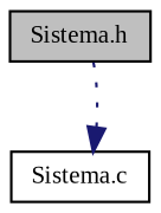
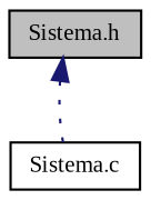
  digraph {
    fontname="Liberation Serif"
    node [color=black fontname="Liberation Serif" fontsize=10 shape=record style=filled]
    n1 [fillcolor=grey75 fontcolor=black height=0.2 label="Sistema.h" width=0.4]
    n2 [fillcolor=white height=0.2 label="Sistema.c" width=0.4]
-   n2 -> n1 [color=midnightblue dir=back fontname="Liberation Serif" fontsize=10 labelfontname=Helvetica labelfontsize=10 style=dotted]
+   n1 -> n2 [color=midnightblue dir=back fontname="Liberation Serif" fontsize=10 labelfontname=Helvetica labelfontsize=10 style=dotted]
  }
